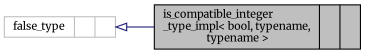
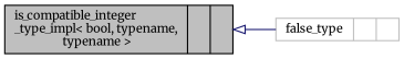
  digraph {
    rankdir=LR
    fontname=Merriweather
    node [fontname=Merriweather fontsize=10 shape=record style=filled]
    n1 [color=black fillcolor=grey75 fontcolor=black height=0.2 label="{is_compatible_integer\l_type_impl\< bool, typename,\l typename \>\n||}" width=0.4]
    n2 [color=grey75 fillcolor=white height=0.2 label="{false_type\n||}" width=0.4]
-   n2 -> n1 [arrowtail=onormal color=midnightblue dir=back fontname=Merriweather fontsize=10 labelfontname=Helvetica labelfontsize=10 style=solid]
+   n1 -> n2 [arrowtail=onormal color=midnightblue dir=back fontname=Merriweather fontsize=10 labelfontname=Helvetica labelfontsize=10 style=solid]
  }
